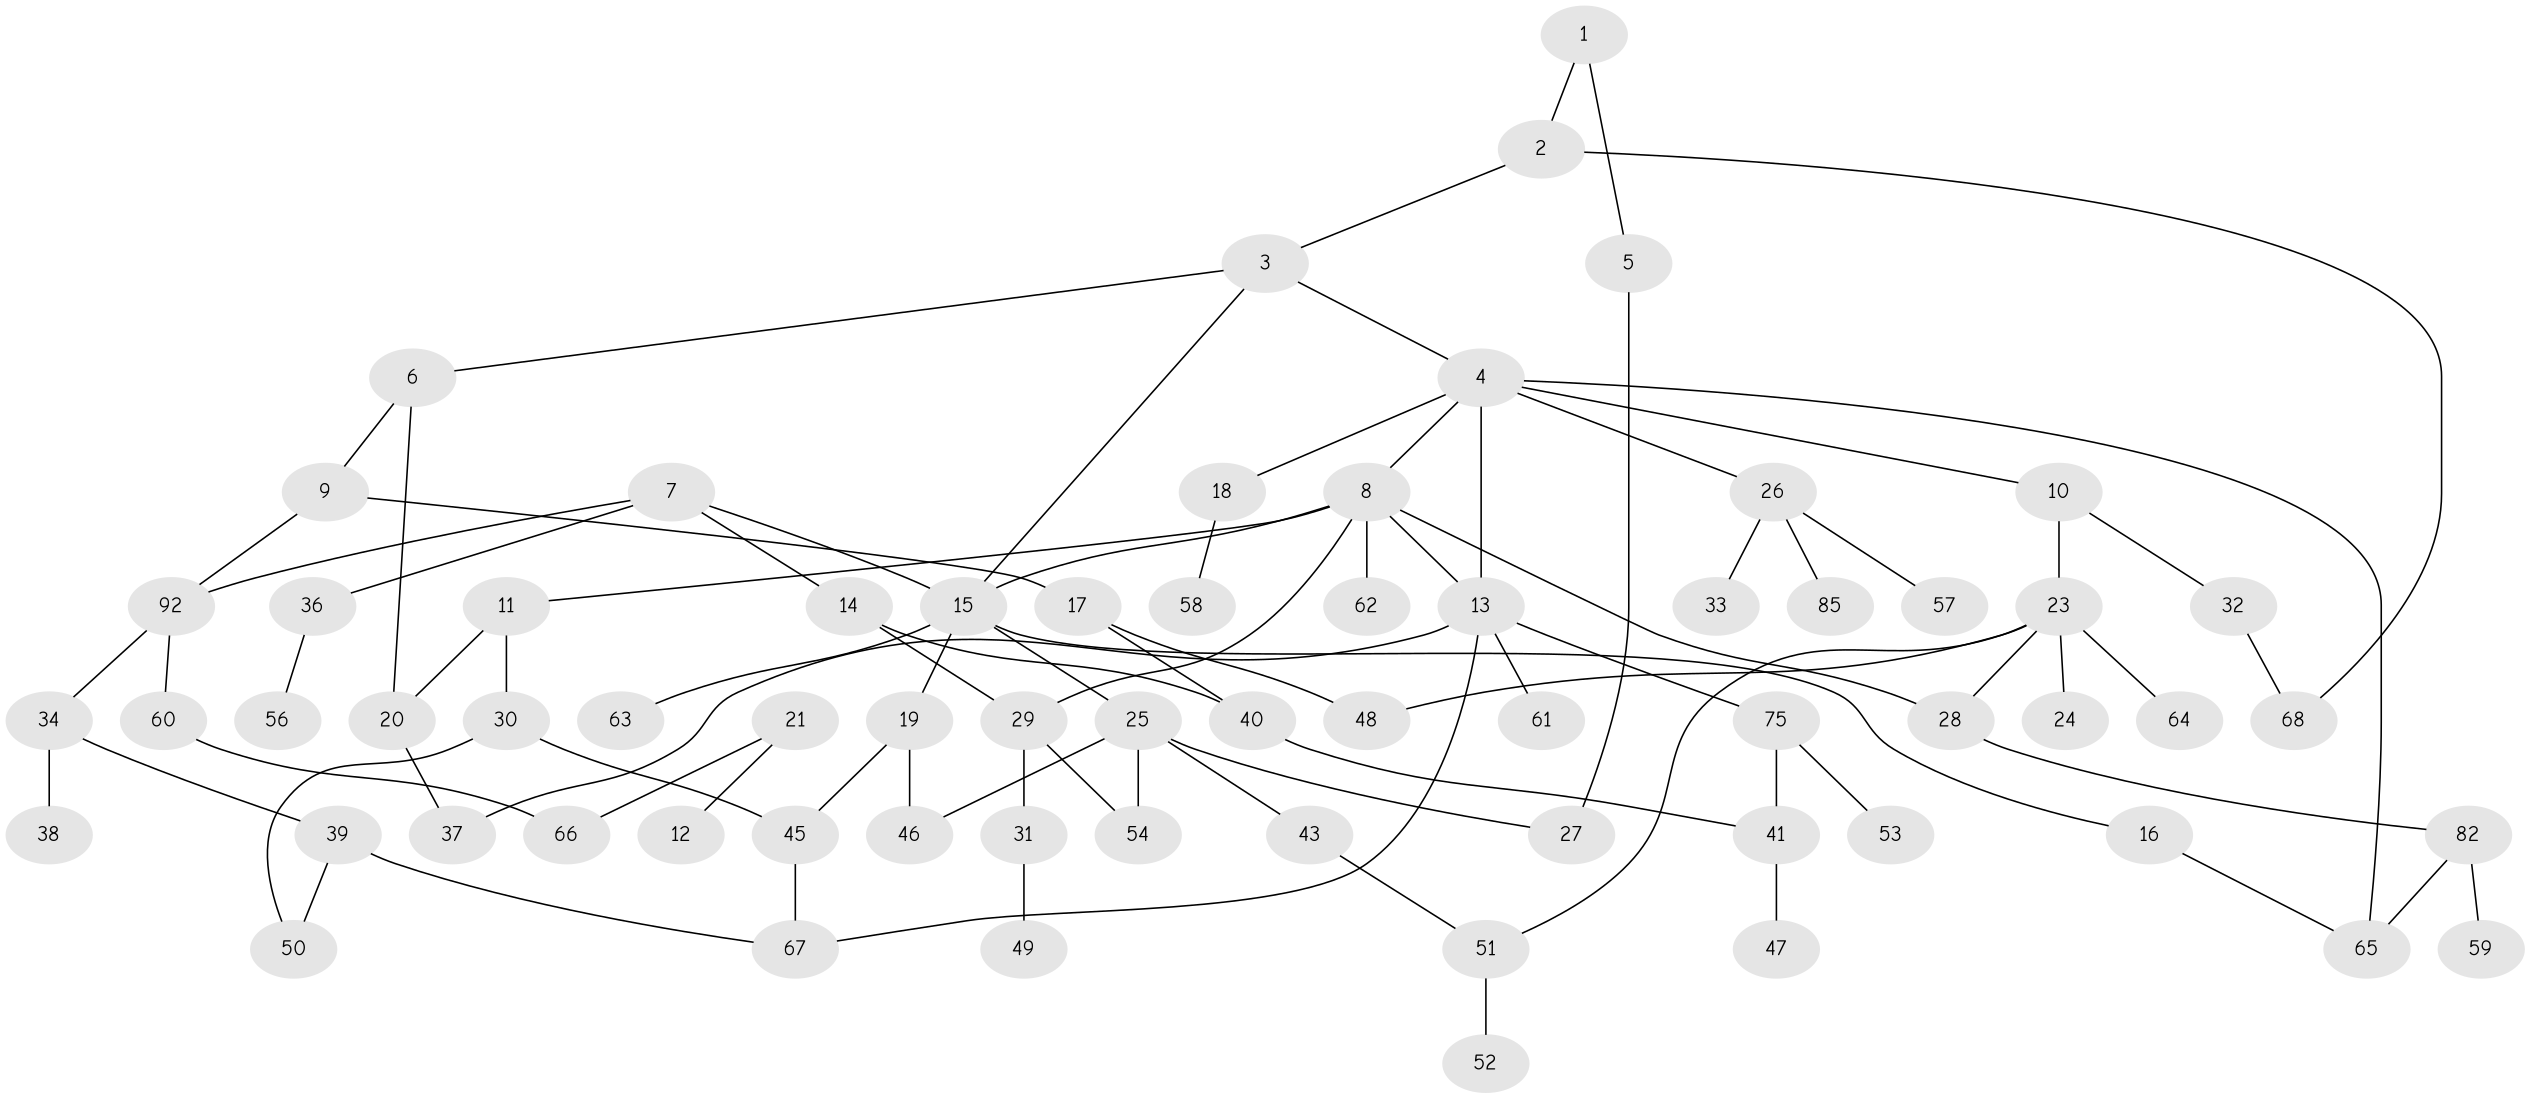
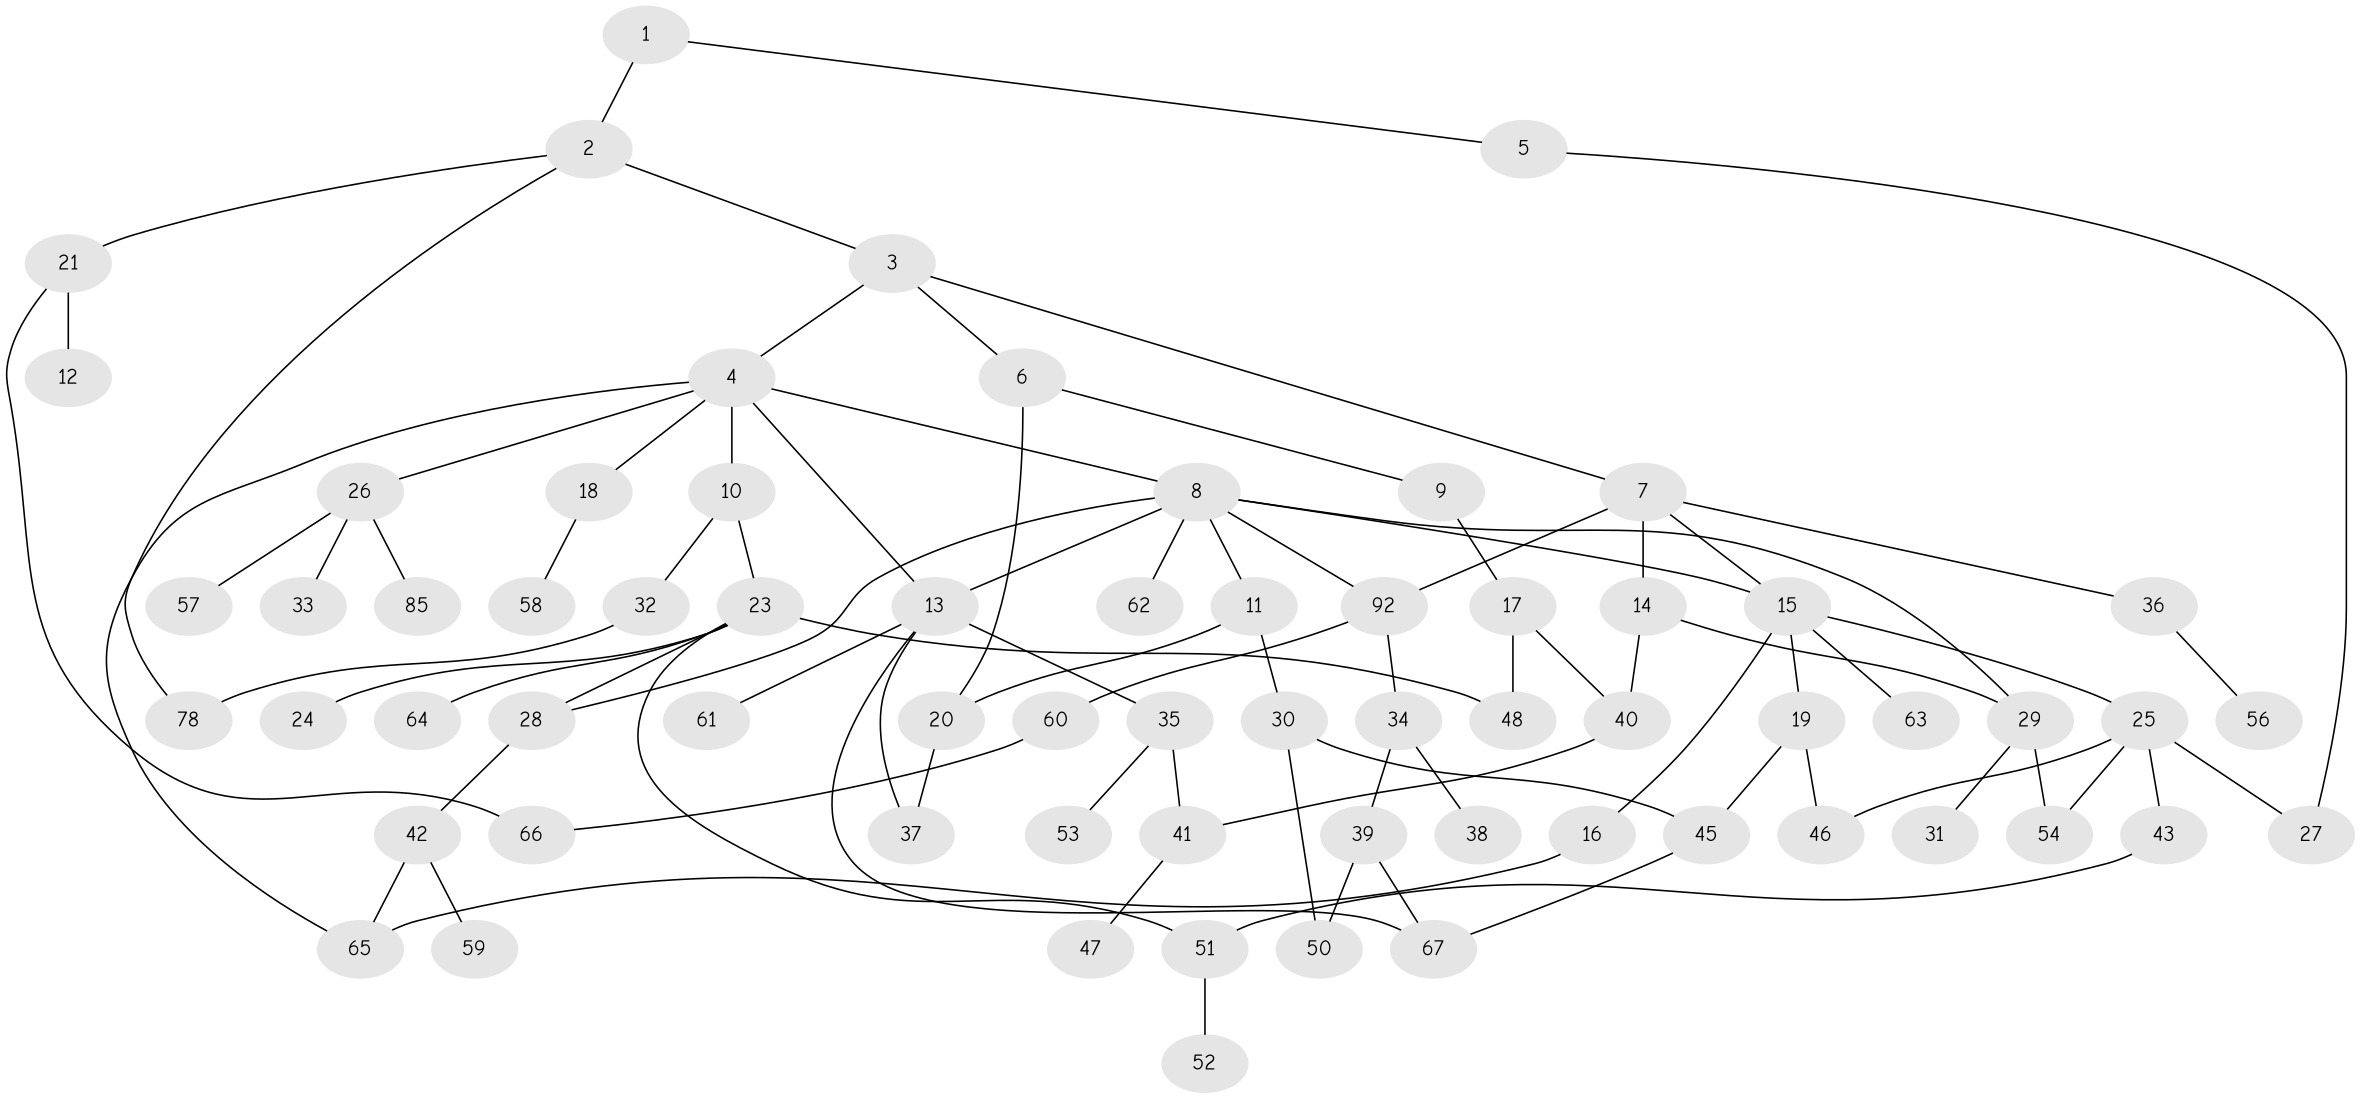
  graph {
    fontname="Comic Neue"
    node [color=gray90 fontname="Comic Neue" style=filled]
    edge [fontname="Comic Neue"]
    1
    2
    5
    3
    21
-   68
+   68 [label=78]
    27
    4
    6
    7
    12
    66
    8
    10
    13
    18
    26
    65
    9
    20
    14
    15
    n23 [label=92]
    36
    11
    28
    29
    62
    23
    32
-   35 [label=75]
+   35
    37
    61
    67
    58
    33
    n37 [label=85]
    57
    17
    40
    16
    19
    25
    63
    34
    60
    56
    30
-   42 [label=82]
+   42
    54
    31
    48
    24
    51
    64
    45
    50
    41
    53
    46
    43
    38
    39
    52
    59
-   49
    47
    1 -- 2
    1 -- 5
    2 -- 3
+   2 -- 21
    2 -- 68
    5 -- 27
    3 -- 4
    3 -- 6
-   3 -- 15
+   3 -- 7
    21 -- 12
    21 -- 66
    4 -- 8
    4 -- 10
    4 -- 13
    4 -- 18
    4 -- 26
    4 -- 65
    6 -- 9
    6 -- 20
    7 -- 14
    7 -- 15
    7 -- n23
    7 -- 36
    8 -- 13
    8 -- 15
-   9 -- n23
+   8 -- n23
    8 -- 11
    8 -- 28
    8 -- 29
    8 -- 62
    10 -- 23
    10 -- 32
    13 -- 35
    13 -- 37
    13 -- 61
    13 -- 67
    18 -- 58
    26 -- 33
    26 -- n37
    26 -- 57
    9 -- 17
    20 -- 37
    14 -- 29
    14 -- 40
    15 -- 16
    15 -- 19
    15 -- 25
    15 -- 63
    n23 -- 34
    n23 -- 60
    36 -- 56
    11 -- 20
    11 -- 30
    28 -- 42
    29 -- 54
    29 -- 31
    23 -- 28
    23 -- 48
    23 -- 24
    23 -- 51
    23 -- 64
    32 -- 68
    35 -- 41
    35 -- 53
    17 -- 40
    17 -- 48
    40 -- 41
    16 -- 65
    19 -- 45
    19 -- 46
    25 -- 27
    25 -- 54
    25 -- 46
    25 -- 43
    34 -- 38
    34 -- 39
    60 -- 66
    30 -- 45
    30 -- 50
    42 -- 65
    42 -- 59
-   31 -- 49
    51 -- 52
    45 -- 67
    41 -- 47
    43 -- 51
    39 -- 67
    39 -- 50
  }
